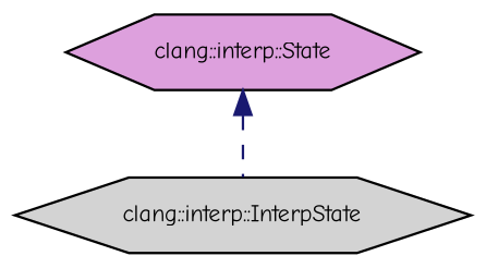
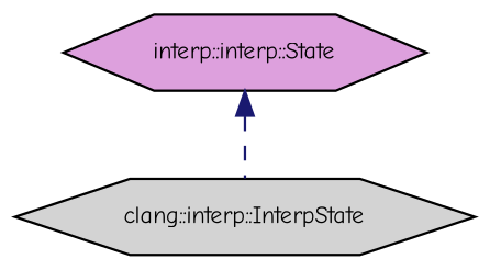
  digraph {
    fontname="Comic Neue"
    node [color=black fontname="Comic Neue" fontsize=10 shape=hexagon style=filled]
-   n1 [fillcolor=plum fontcolor=black height=0.2 label="clang::interp::State" width=0.4]
+   n1 [fillcolor=plum fontcolor=black height=0.2 label="interp::interp::State" width=0.4]
    n2 [height=0.2 label="clang::interp::InterpState" width=0.4 fillcolor=lightgrey]
    n1 -> n2 [color=midnightblue dir=back fontname="Comic Neue" fontsize=10 labelfontname=Helvetica labelfontsize=10 style=dashed]
  }
